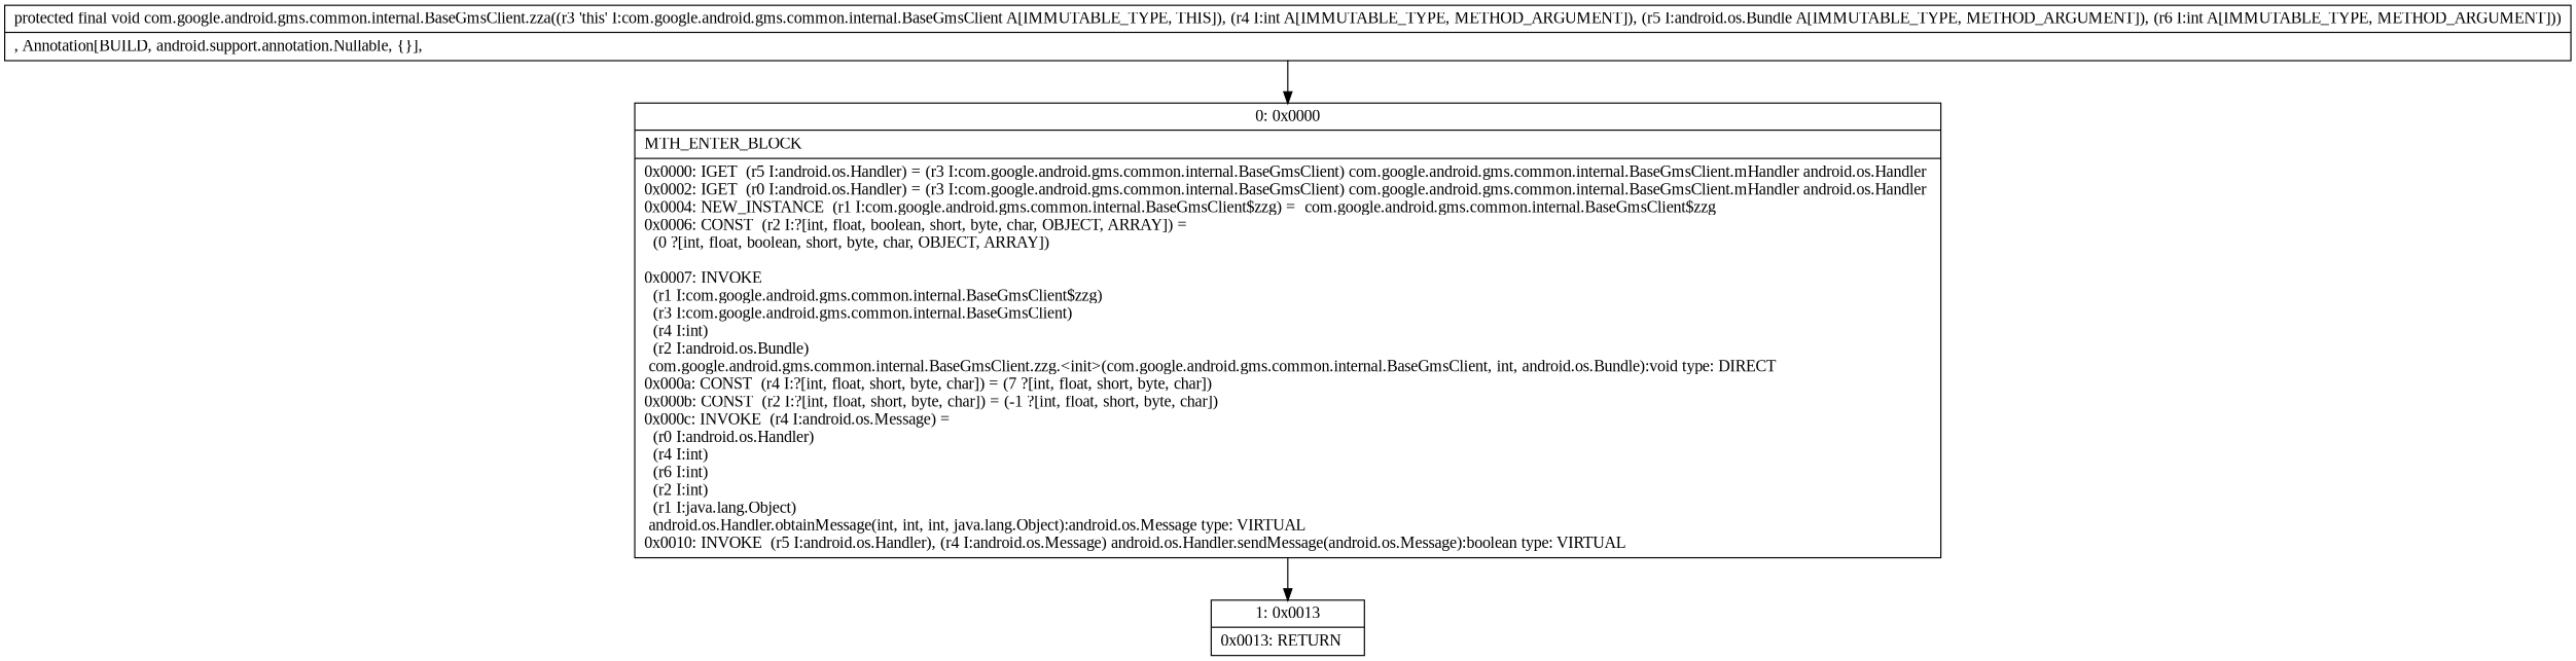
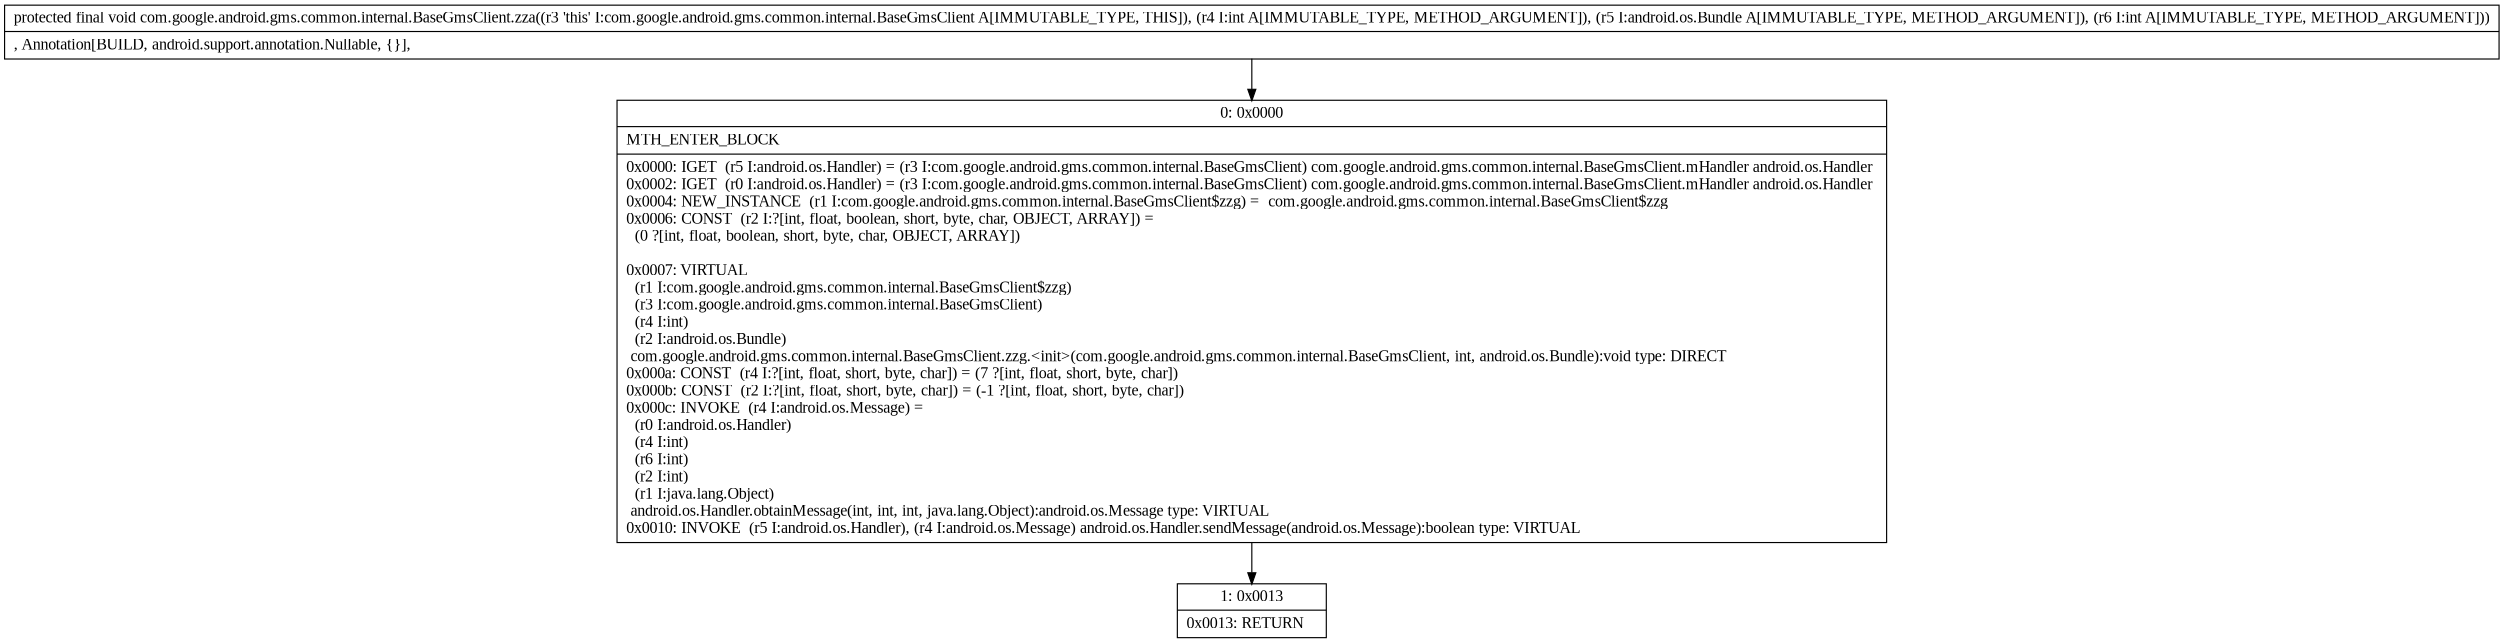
  digraph {
    fontname="Liberation Serif"
    node [shape=record fontname="Liberation Serif"]
    edge [fontname="Liberation Serif"]
-   n1 [label="{0\:\ 0x0000|MTH_ENTER_BLOCK\l|0x0000: IGET  (r5 I:android.os.Handler) = (r3 I:com.google.android.gms.common.internal.BaseGmsClient) com.google.android.gms.common.internal.BaseGmsClient.mHandler android.os.Handler \l0x0002: IGET  (r0 I:android.os.Handler) = (r3 I:com.google.android.gms.common.internal.BaseGmsClient) com.google.android.gms.common.internal.BaseGmsClient.mHandler android.os.Handler \l0x0004: NEW_INSTANCE  (r1 I:com.google.android.gms.common.internal.BaseGmsClient$zzg) =  com.google.android.gms.common.internal.BaseGmsClient$zzg \l0x0006: CONST  (r2 I:?[int, float, boolean, short, byte, char, OBJECT, ARRAY]) = \l  (0 ?[int, float, boolean, short, byte, char, OBJECT, ARRAY])\l \l0x0007: INVOKE  \l  (r1 I:com.google.android.gms.common.internal.BaseGmsClient$zzg)\l  (r3 I:com.google.android.gms.common.internal.BaseGmsClient)\l  (r4 I:int)\l  (r2 I:android.os.Bundle)\l com.google.android.gms.common.internal.BaseGmsClient.zzg.\<init\>(com.google.android.gms.common.internal.BaseGmsClient, int, android.os.Bundle):void type: DIRECT \l0x000a: CONST  (r4 I:?[int, float, short, byte, char]) = (7 ?[int, float, short, byte, char]) \l0x000b: CONST  (r2 I:?[int, float, short, byte, char]) = (\-1 ?[int, float, short, byte, char]) \l0x000c: INVOKE  (r4 I:android.os.Message) = \l  (r0 I:android.os.Handler)\l  (r4 I:int)\l  (r6 I:int)\l  (r2 I:int)\l  (r1 I:java.lang.Object)\l android.os.Handler.obtainMessage(int, int, int, java.lang.Object):android.os.Message type: VIRTUAL \l0x0010: INVOKE  (r5 I:android.os.Handler), (r4 I:android.os.Message) android.os.Handler.sendMessage(android.os.Message):boolean type: VIRTUAL \l}"]
+   n1 [label="{0\:\ 0x0000|MTH_ENTER_BLOCK\l|0x0000: IGET  (r5 I:android.os.Handler) = (r3 I:com.google.android.gms.common.internal.BaseGmsClient) com.google.android.gms.common.internal.BaseGmsClient.mHandler android.os.Handler \l0x0002: IGET  (r0 I:android.os.Handler) = (r3 I:com.google.android.gms.common.internal.BaseGmsClient) com.google.android.gms.common.internal.BaseGmsClient.mHandler android.os.Handler \l0x0004: NEW_INSTANCE  (r1 I:com.google.android.gms.common.internal.BaseGmsClient$zzg) =  com.google.android.gms.common.internal.BaseGmsClient$zzg \l0x0006: CONST  (r2 I:?[int, float, boolean, short, byte, char, OBJECT, ARRAY]) = \l  (0 ?[int, float, boolean, short, byte, char, OBJECT, ARRAY])\l \l0x0007: VIRTUAL  \l  (r1 I:com.google.android.gms.common.internal.BaseGmsClient$zzg)\l  (r3 I:com.google.android.gms.common.internal.BaseGmsClient)\l  (r4 I:int)\l  (r2 I:android.os.Bundle)\l com.google.android.gms.common.internal.BaseGmsClient.zzg.\<init\>(com.google.android.gms.common.internal.BaseGmsClient, int, android.os.Bundle):void type: DIRECT \l0x000a: CONST  (r4 I:?[int, float, short, byte, char]) = (7 ?[int, float, short, byte, char]) \l0x000b: CONST  (r2 I:?[int, float, short, byte, char]) = (\-1 ?[int, float, short, byte, char]) \l0x000c: INVOKE  (r4 I:android.os.Message) = \l  (r0 I:android.os.Handler)\l  (r4 I:int)\l  (r6 I:int)\l  (r2 I:int)\l  (r1 I:java.lang.Object)\l android.os.Handler.obtainMessage(int, int, int, java.lang.Object):android.os.Message type: VIRTUAL \l0x0010: INVOKE  (r5 I:android.os.Handler), (r4 I:android.os.Message) android.os.Handler.sendMessage(android.os.Message):boolean type: VIRTUAL \l}"]
    n2 [label="{1\:\ 0x0013|0x0013: RETURN   \l}"]
    n3 [label="{protected final void com.google.android.gms.common.internal.BaseGmsClient.zza((r3 'this' I:com.google.android.gms.common.internal.BaseGmsClient A[IMMUTABLE_TYPE, THIS]), (r4 I:int A[IMMUTABLE_TYPE, METHOD_ARGUMENT]), (r5 I:android.os.Bundle A[IMMUTABLE_TYPE, METHOD_ARGUMENT]), (r6 I:int A[IMMUTABLE_TYPE, METHOD_ARGUMENT]))  | , Annotation[BUILD, android.support.annotation.Nullable, \{\}], \l}"]
    n1 -> n2
    n3 -> n1
  }
